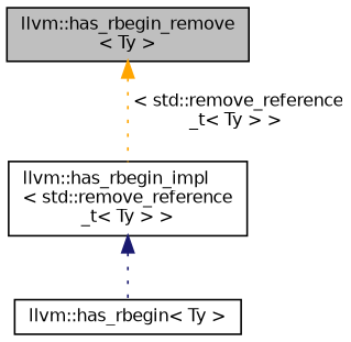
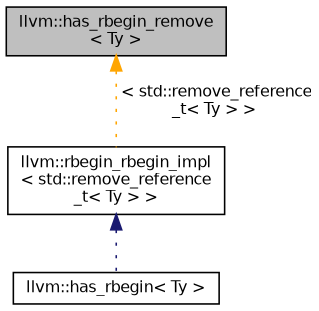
  digraph {
    node [color=black fontname=Helvetica fontsize=10 shape=record]
    edge [dir=back fontname=Helvetica fontsize=10 labelfontname=Helvetica labelfontsize=10 style=dotted]
    n1 [fillcolor=grey75 fontcolor=black height=0.2 label="llvm::has_rbegin_remove\l\< Ty \>" style=filled width=0.4]
-   n2 [height=0.2 label="llvm::has_rbegin_impl\l\< std::remove_reference\l_t\< Ty \> \>" width=0.4]
+   n2 [height=0.2 label="llvm::rbegin_rbegin_impl\l\< std::remove_reference\l_t\< Ty \> \>" width=0.4]
    n3 [height=0.2 label="llvm::has_rbegin\< Ty \>" width=0.4]
    n1 -> n2 [color=orange label=" \< std::remove_reference\l_t\< Ty \> \>"]
    n2 -> n3 [color=midnightblue]
  }
